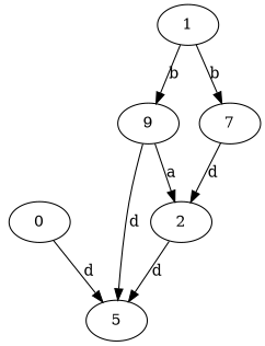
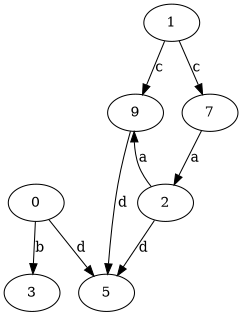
  strict digraph {
    n1 [label=9]
    1
    7
    2
    n5 [label=5]
    0
-   n1 -> 2 [label=a]
+   3
+   2 -> n1 [label=a]
    n1 -> n5 [label=d]
-   1 -> n1 [label=b]
-   1 -> 7 [label=b]
-   7 -> 2 [label=d]
+   1 -> n1 [label=c]
+   1 -> 7 [label=c]
+   7 -> 2 [label=a]
    2 -> n5 [label=d]
    0 -> n5 [label=d]
+   0 -> 3 [label=b]
  }
